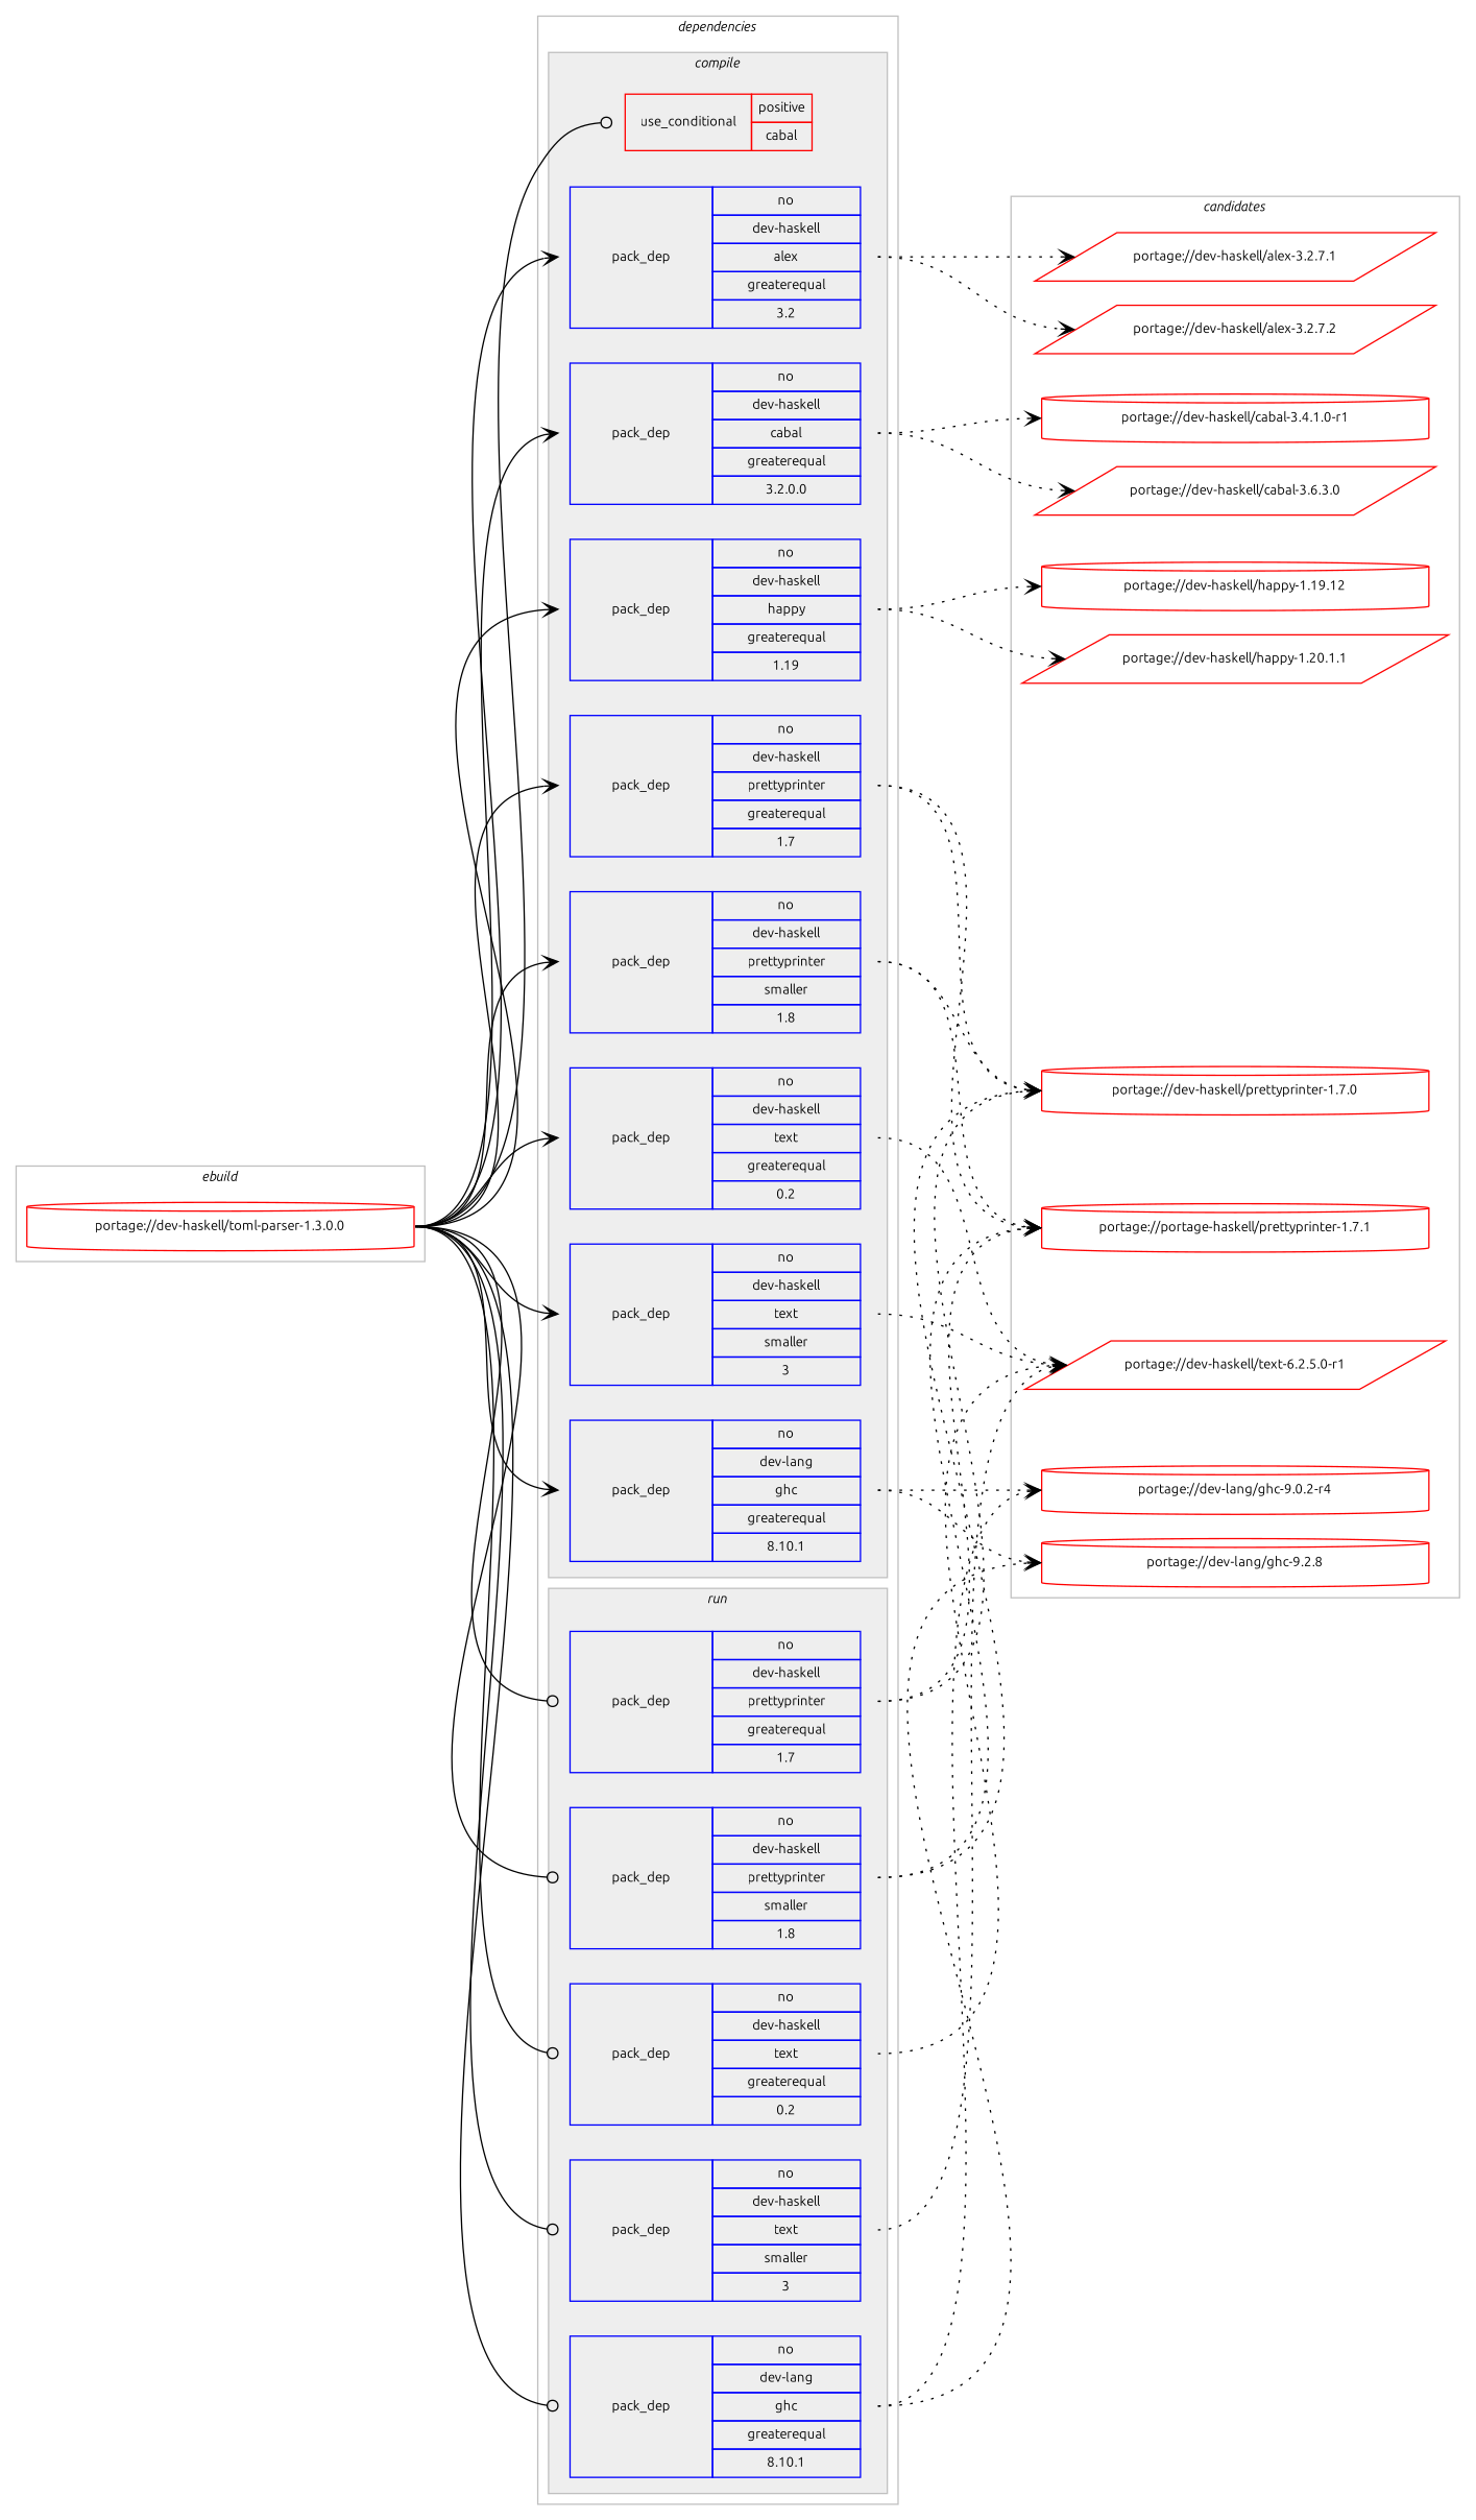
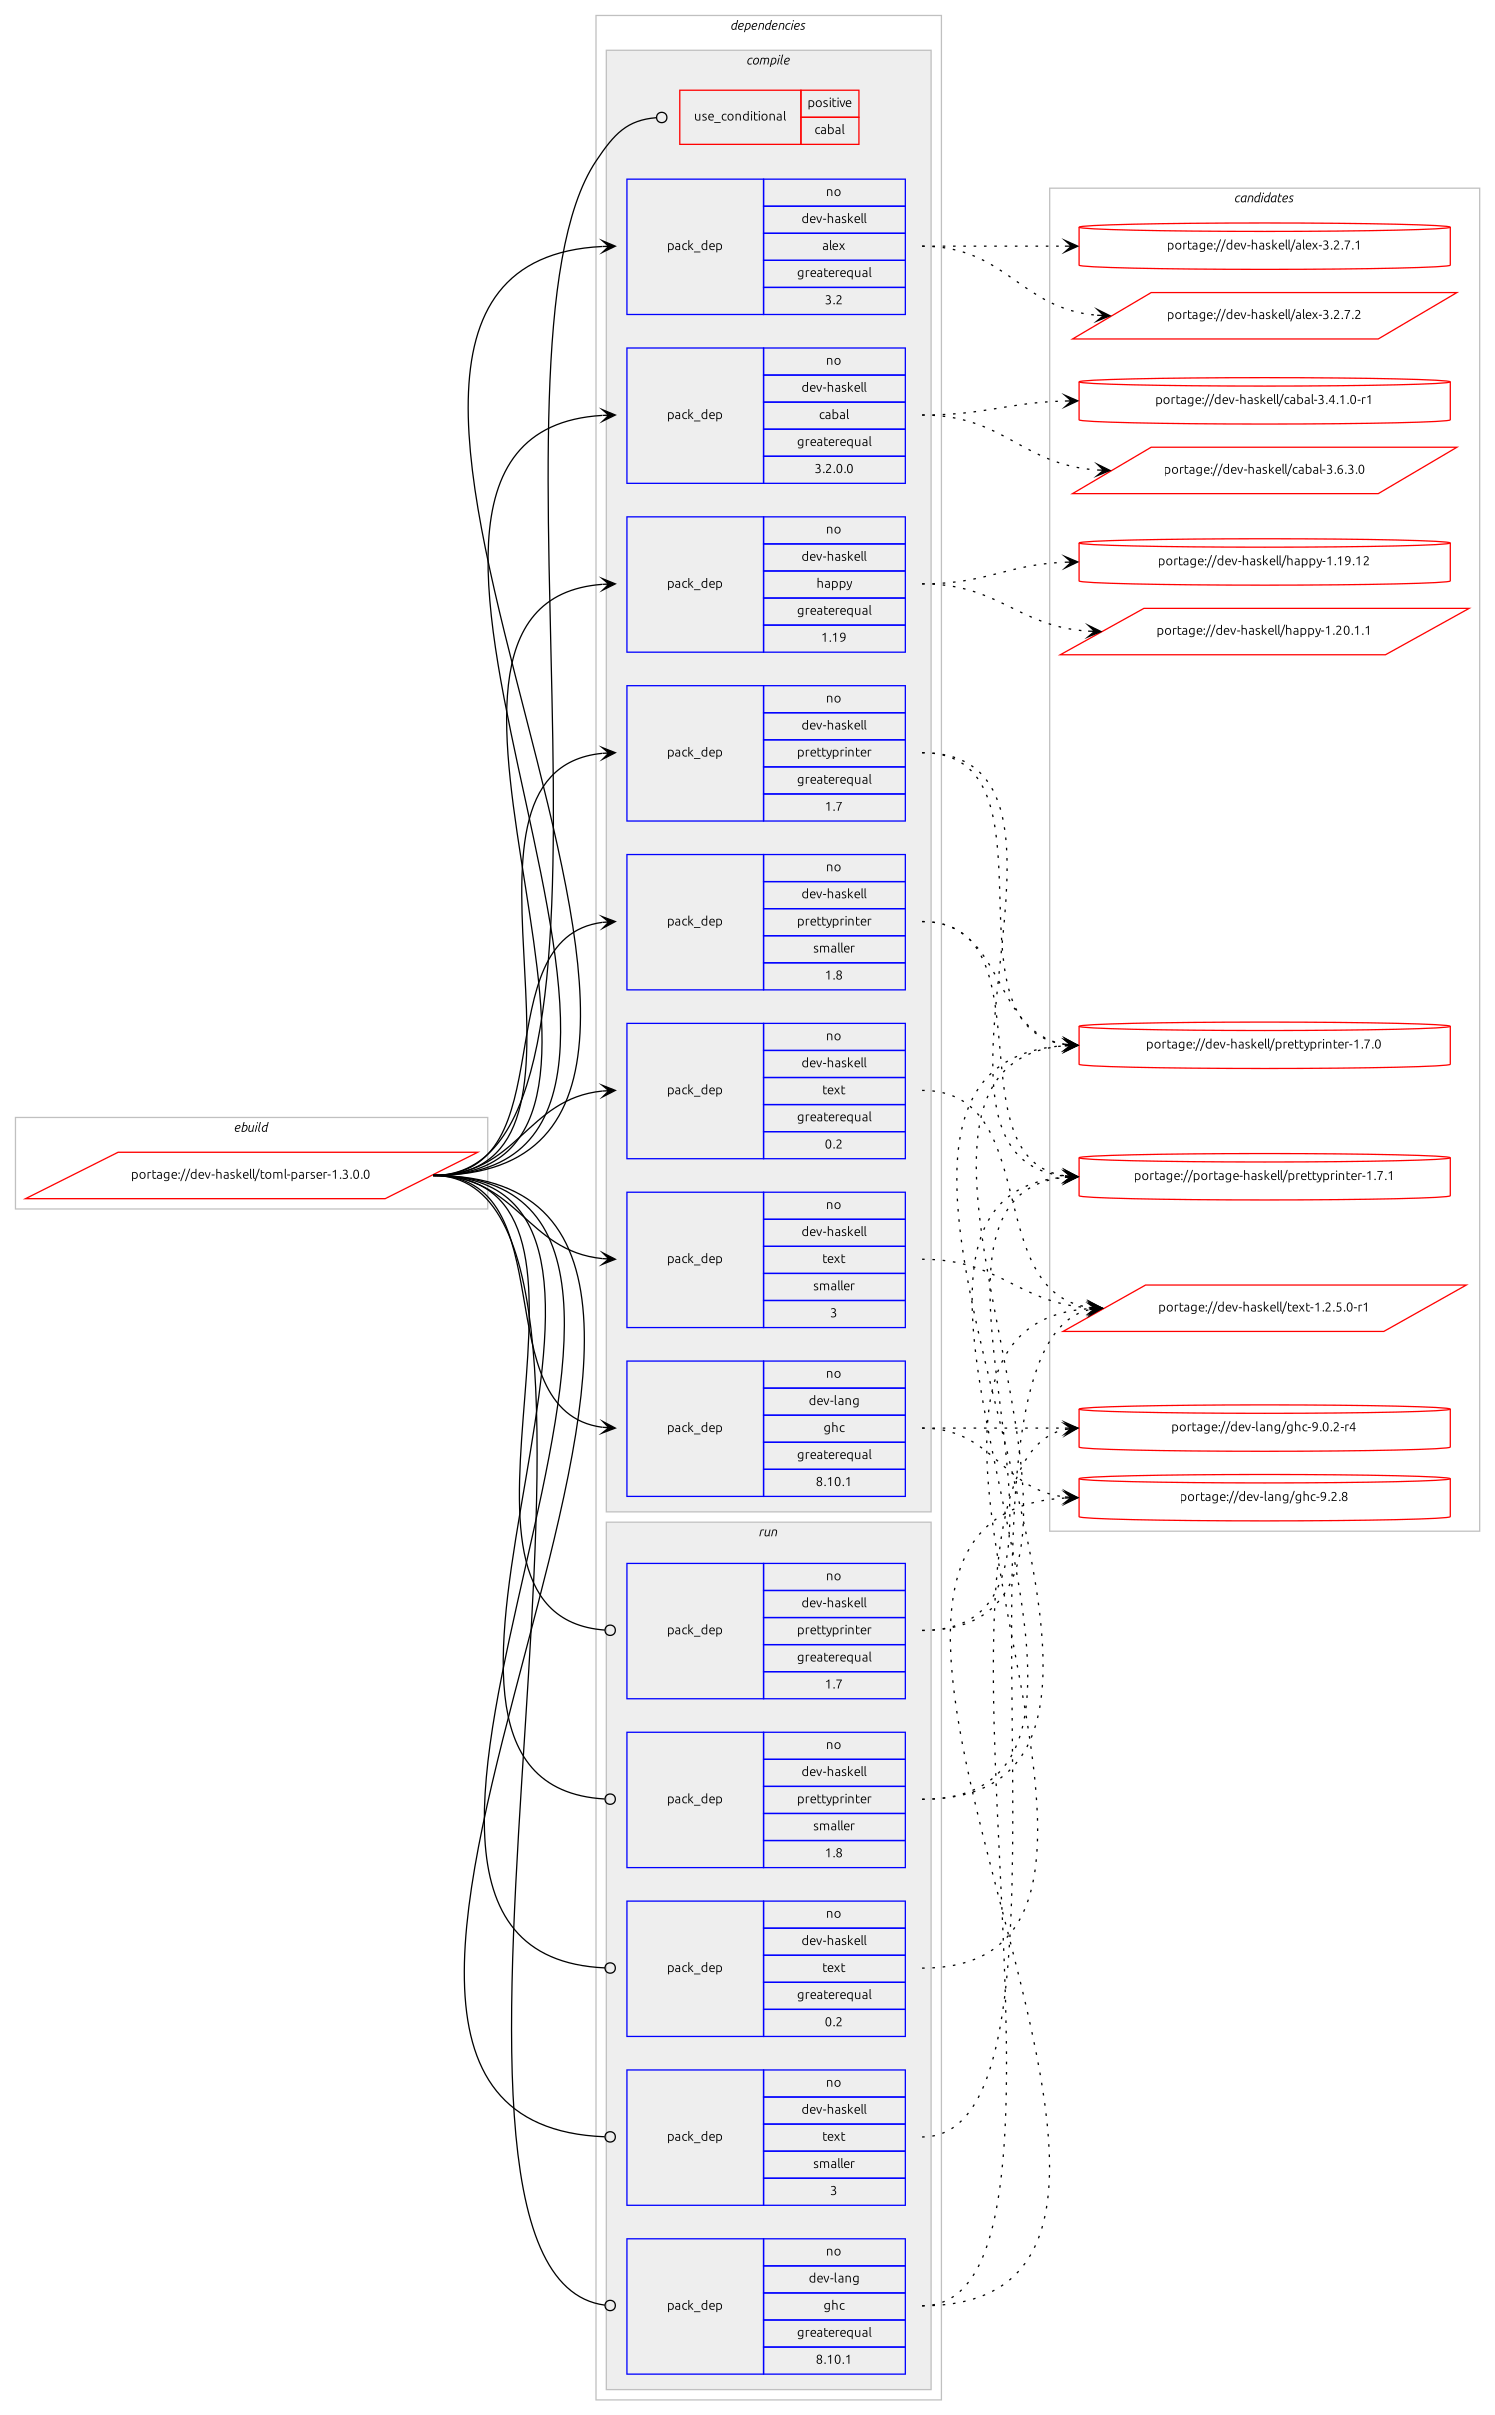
  digraph {
    compound=true
    concentrate=true
    fontname=Ubuntu
    fontsize=10
    newrank=true
    rankdir=LR
    ranksep=1.5
    node [color=red fontname=Ubuntu fontsize=10 shape=none]
    edge [arrowhead=vee fontname=Ubuntu headport=w style=dotted tailport=e weight=100]
-   n1 [label="portage://dev-haskell/toml-parser-1.3.0.0" shape=cylinder width=4]
+   n1 [label="portage://dev-haskell/toml-parser-1.3.0.0" shape=parallelogram width=4]
    n2 [label=<<TABLE BORDER="0" CELLBORDER="1" CELLSPACING="0" CELLPADDING="4"><TR><TD ROWSPAN="3" CELLPADDING="10">use_conditional</TD></TR><TR><TD>positive</TD></TR><TR><TD>cabal</TD></TR></TABLE>>]
    n3 [color=blue label=<<TABLE BORDER="0" CELLBORDER="1" CELLSPACING="0" CELLPADDING="4" WIDTH="220"><TR><TD ROWSPAN="6" CELLPADDING="30">pack_dep</TD></TR><TR><TD WIDTH="110">no</TD></TR><TR><TD>dev-haskell</TD></TR><TR><TD>alex</TD></TR><TR><TD>greaterequal</TD></TR><TR><TD>3.2</TD></TR></TABLE>>]
    n4 [color=blue label=<<TABLE BORDER="0" CELLBORDER="1" CELLSPACING="0" CELLPADDING="4" WIDTH="220"><TR><TD ROWSPAN="6" CELLPADDING="30">pack_dep</TD></TR><TR><TD WIDTH="110">no</TD></TR><TR><TD>dev-haskell</TD></TR><TR><TD>cabal</TD></TR><TR><TD>greaterequal</TD></TR><TR><TD>3.2.0.0</TD></TR></TABLE>>]
    n5 [color=blue label=<<TABLE BORDER="0" CELLBORDER="1" CELLSPACING="0" CELLPADDING="4" WIDTH="220"><TR><TD ROWSPAN="6" CELLPADDING="30">pack_dep</TD></TR><TR><TD WIDTH="110">no</TD></TR><TR><TD>dev-haskell</TD></TR><TR><TD>happy</TD></TR><TR><TD>greaterequal</TD></TR><TR><TD>1.19</TD></TR></TABLE>>]
    n6 [color=blue label=<<TABLE BORDER="0" CELLBORDER="1" CELLSPACING="0" CELLPADDING="4" WIDTH="220"><TR><TD ROWSPAN="6" CELLPADDING="30">pack_dep</TD></TR><TR><TD WIDTH="110">no</TD></TR><TR><TD>dev-haskell</TD></TR><TR><TD>prettyprinter</TD></TR><TR><TD>greaterequal</TD></TR><TR><TD>1.7</TD></TR></TABLE>>]
    n7 [color=blue label=<<TABLE BORDER="0" CELLBORDER="1" CELLSPACING="0" CELLPADDING="4" WIDTH="220"><TR><TD ROWSPAN="6" CELLPADDING="30">pack_dep</TD></TR><TR><TD WIDTH="110">no</TD></TR><TR><TD>dev-haskell</TD></TR><TR><TD>prettyprinter</TD></TR><TR><TD>smaller</TD></TR><TR><TD>1.8</TD></TR></TABLE>>]
    n8 [color=blue label=<<TABLE BORDER="0" CELLBORDER="1" CELLSPACING="0" CELLPADDING="4" WIDTH="220"><TR><TD ROWSPAN="6" CELLPADDING="30">pack_dep</TD></TR><TR><TD WIDTH="110">no</TD></TR><TR><TD>dev-haskell</TD></TR><TR><TD>text</TD></TR><TR><TD>greaterequal</TD></TR><TR><TD>0.2</TD></TR></TABLE>>]
    n9 [color=blue label=<<TABLE BORDER="0" CELLBORDER="1" CELLSPACING="0" CELLPADDING="4" WIDTH="220"><TR><TD ROWSPAN="6" CELLPADDING="30">pack_dep</TD></TR><TR><TD WIDTH="110">no</TD></TR><TR><TD>dev-haskell</TD></TR><TR><TD>text</TD></TR><TR><TD>smaller</TD></TR><TR><TD>3</TD></TR></TABLE>>]
    n10 [color=blue label=<<TABLE BORDER="0" CELLBORDER="1" CELLSPACING="0" CELLPADDING="4" WIDTH="220"><TR><TD ROWSPAN="6" CELLPADDING="30">pack_dep</TD></TR><TR><TD WIDTH="110">no</TD></TR><TR><TD>dev-lang</TD></TR><TR><TD>ghc</TD></TR><TR><TD>greaterequal</TD></TR><TR><TD>8.10.1</TD></TR></TABLE>>]
    n11 [color=blue label=<<TABLE BORDER="0" CELLBORDER="1" CELLSPACING="0" CELLPADDING="4" WIDTH="220"><TR><TD ROWSPAN="6" CELLPADDING="30">pack_dep</TD></TR><TR><TD WIDTH="110">no</TD></TR><TR><TD>dev-haskell</TD></TR><TR><TD>prettyprinter</TD></TR><TR><TD>greaterequal</TD></TR><TR><TD>1.7</TD></TR></TABLE>>]
    n12 [color=blue label=<<TABLE BORDER="0" CELLBORDER="1" CELLSPACING="0" CELLPADDING="4" WIDTH="220"><TR><TD ROWSPAN="6" CELLPADDING="30">pack_dep</TD></TR><TR><TD WIDTH="110">no</TD></TR><TR><TD>dev-haskell</TD></TR><TR><TD>prettyprinter</TD></TR><TR><TD>smaller</TD></TR><TR><TD>1.8</TD></TR></TABLE>>]
    n13 [color=blue label=<<TABLE BORDER="0" CELLBORDER="1" CELLSPACING="0" CELLPADDING="4" WIDTH="220"><TR><TD ROWSPAN="6" CELLPADDING="30">pack_dep</TD></TR><TR><TD WIDTH="110">no</TD></TR><TR><TD>dev-haskell</TD></TR><TR><TD>text</TD></TR><TR><TD>greaterequal</TD></TR><TR><TD>0.2</TD></TR></TABLE>>]
    n14 [color=blue label=<<TABLE BORDER="0" CELLBORDER="1" CELLSPACING="0" CELLPADDING="4" WIDTH="220"><TR><TD ROWSPAN="6" CELLPADDING="30">pack_dep</TD></TR><TR><TD WIDTH="110">no</TD></TR><TR><TD>dev-haskell</TD></TR><TR><TD>text</TD></TR><TR><TD>smaller</TD></TR><TR><TD>3</TD></TR></TABLE>>]
    n15 [color=blue label=<<TABLE BORDER="0" CELLBORDER="1" CELLSPACING="0" CELLPADDING="4" WIDTH="220"><TR><TD ROWSPAN="6" CELLPADDING="30">pack_dep</TD></TR><TR><TD WIDTH="110">no</TD></TR><TR><TD>dev-lang</TD></TR><TR><TD>ghc</TD></TR><TR><TD>greaterequal</TD></TR><TR><TD>8.10.1</TD></TR></TABLE>>]
-   n16 [label="portage://dev-haskell/alex-3.2.7.1" shape=parallelogram width=4]
+   n16 [label="portage://dev-haskell/alex-3.2.7.1" shape=cylinder width=4]
    n17 [label="portage://dev-haskell/alex-3.2.7.2" shape=parallelogram width=4]
    n18 [label="portage://dev-haskell/cabal-3.4.1.0-r1" shape=cylinder width=4]
    n19 [label="portage://dev-haskell/cabal-3.6.3.0" shape=parallelogram width=4]
    n20 [label="portage://dev-haskell/happy-1.19.12" shape=cylinder width=4]
    n21 [label="portage://dev-haskell/happy-1.20.1.1" shape=parallelogram width=4]
    n22 [label="portage://dev-haskell/prettyprinter-1.7.0" shape=cylinder width=4]
    n23 [label="portage://portage-haskell/prettyprinter-1.7.1" shape=cylinder width=4]
-   n24 [label="portage://dev-haskell/text-6.2.5.0-r1" shape=parallelogram width=4]
+   n24 [label="portage://dev-haskell/text-1.2.5.0-r1" shape=parallelogram width=4]
    n25 [label="portage://dev-lang/ghc-9.0.2-r4" shape=cylinder width=4]
    n26 [label="portage://dev-lang/ghc-9.2.8" shape=cylinder width=4]
    subgraph cluster_1 {
      color=gray
      label=<<i>ebuild</i>>
      rank=same
      n1
    }
    subgraph cluster_2 {
      color=gray
      label=<<i>dependencies</i>>
      subgraph cluster_3 {
        color=gray
        fillcolor="#eeeeee"
        label=<<i>compile</i>>
        style=filled
        subgraph sub_4 {
          color=gray
          fillcolor="#eeeeee"
          label=<<i>compile</i>>
          style=filled
          n2
        }
        subgraph sub_5 {
          color=gray
          fillcolor="#eeeeee"
          label=<<i>compile</i>>
          style=filled
          n3
        }
        subgraph sub_6 {
          color=gray
          fillcolor="#eeeeee"
          label=<<i>compile</i>>
          style=filled
          n4
        }
        subgraph sub_7 {
          color=gray
          fillcolor="#eeeeee"
          label=<<i>compile</i>>
          style=filled
          n5
        }
        subgraph sub_8 {
          color=gray
          fillcolor="#eeeeee"
          label=<<i>compile</i>>
          style=filled
          n6
        }
        subgraph sub_9 {
          color=gray
          fillcolor="#eeeeee"
          label=<<i>compile</i>>
          style=filled
          n7
        }
        subgraph sub_10 {
          color=gray
          fillcolor="#eeeeee"
          label=<<i>compile</i>>
          style=filled
          n8
        }
        subgraph sub_11 {
          color=gray
          fillcolor="#eeeeee"
          label=<<i>compile</i>>
          style=filled
          n9
        }
        subgraph sub_12 {
          color=gray
          fillcolor="#eeeeee"
          label=<<i>compile</i>>
          style=filled
          n10
        }
      }
      subgraph cluster_13 {
        color=gray
        fillcolor="#eeeeee"
        label=<<i>compile and run</i>>
        style=filled
      }
      subgraph cluster_14 {
        color=gray
        fillcolor="#eeeeee"
        label=<<i>run</i>>
        style=filled
        subgraph sub_15 {
          color=gray
          fillcolor="#eeeeee"
          label=<<i>run</i>>
          style=filled
          n11
        }
        subgraph sub_16 {
          color=gray
          fillcolor="#eeeeee"
          label=<<i>run</i>>
          style=filled
          n12
        }
        subgraph sub_17 {
          color=gray
          fillcolor="#eeeeee"
          label=<<i>run</i>>
          style=filled
          n13
        }
        subgraph sub_18 {
          color=gray
          fillcolor="#eeeeee"
          label=<<i>run</i>>
          style=filled
          n14
        }
        subgraph sub_19 {
          color=gray
          fillcolor="#eeeeee"
          label=<<i>run</i>>
          style=filled
          n15
        }
      }
    }
    subgraph cluster_20 {
      color=gray
      label=<<i>candidates</i>>
      rank=same
      subgraph sub_21 {
        color=black
        label=<<i>candidates</i>>
        nodesep=1
        rank=same
        n16
        n17
      }
      subgraph sub_22 {
        color=black
        label=<<i>candidates</i>>
        nodesep=1
        rank=same
        n18
        n19
      }
      subgraph sub_23 {
        color=black
        label=<<i>candidates</i>>
        nodesep=1
        rank=same
        n20
        n21
      }
      subgraph sub_24 {
        color=black
        label=<<i>candidates</i>>
        nodesep=1
        rank=same
        n22
        n23
      }
      subgraph sub_25 {
        color=black
        label=<<i>candidates</i>>
        nodesep=1
        rank=same
        n22
        n23
      }
      subgraph sub_26 {
        color=black
        label=<<i>candidates</i>>
        nodesep=1
        rank=same
        n24
      }
      subgraph sub_27 {
        color=black
        label=<<i>candidates</i>>
        nodesep=1
        rank=same
        n24
      }
      subgraph sub_28 {
        color=black
        label=<<i>candidates</i>>
        nodesep=1
        rank=same
        n25
        n26
      }
      subgraph sub_29 {
        color=black
        label=<<i>candidates</i>>
        nodesep=1
        rank=same
        n22
        n23
      }
      subgraph sub_30 {
        color=black
        label=<<i>candidates</i>>
        nodesep=1
        rank=same
        n22
        n23
      }
      subgraph sub_31 {
        color=black
        label=<<i>candidates</i>>
        nodesep=1
        rank=same
        n24
      }
      subgraph sub_32 {
        color=black
        label=<<i>candidates</i>>
        nodesep=1
        rank=same
        n24
      }
      subgraph sub_33 {
        color=black
        label=<<i>candidates</i>>
        nodesep=1
        rank=same
        n25
        n26
      }
    }
    n1 -> n2 [arrowhead=odot style=solid weight=20]
    n1 -> n3 [style=solid weight=20]
    n1 -> n4 [style=solid weight=20]
    n1 -> n5 [style=solid weight=20]
    n1 -> n6 [style=solid weight=20]
    n1 -> n7 [style=solid weight=20]
    n1 -> n8 [style=solid weight=20]
    n1 -> n9 [style=solid weight=20]
    n1 -> n10 [style=solid weight=20]
    n1 -> n11 [arrowhead=odot style=solid weight=20]
    n1 -> n12 [arrowhead=odot style=solid weight=20]
    n1 -> n13 [arrowhead=odot style=solid weight=20]
    n1 -> n14 [arrowhead=odot style=solid weight=20]
    n1 -> n15 [arrowhead=odot style=solid weight=20]
    n3 -> n16
    n3 -> n17
    n4 -> n18
    n4 -> n19
    n5 -> n20
    n5 -> n21
    n6 -> n22
    n6 -> n23
    n7 -> n22
    n7 -> n23
    n8 -> n24
    n9 -> n24
    n10 -> n25
    n10 -> n26
    n11 -> n22
    n11 -> n23
    n12 -> n22
    n12 -> n23
    n13 -> n24
    n14 -> n24
    n15 -> n25
    n15 -> n26
  }
